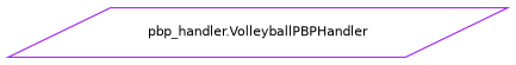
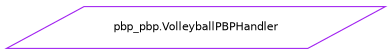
  digraph {
    rankdir=LR
-   n1 [color=purple fillcolor=white fontname=Helvetica fontsize=10 height=0.2 label="pbp_handler.VolleyballPBPHandler" shape=parallelogram style=filled width=0.4]
+   n1 [color=purple fillcolor=white fontname=Helvetica fontsize=10 height=0.2 label="pbp_pbp.VolleyballPBPHandler" shape=parallelogram style=filled width=0.4]
  }
